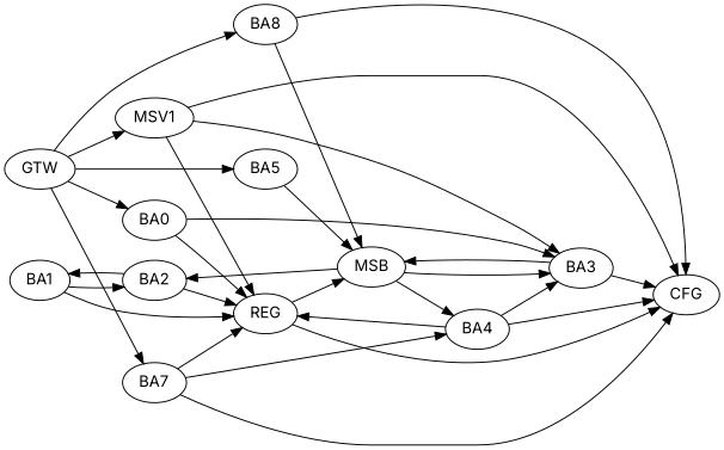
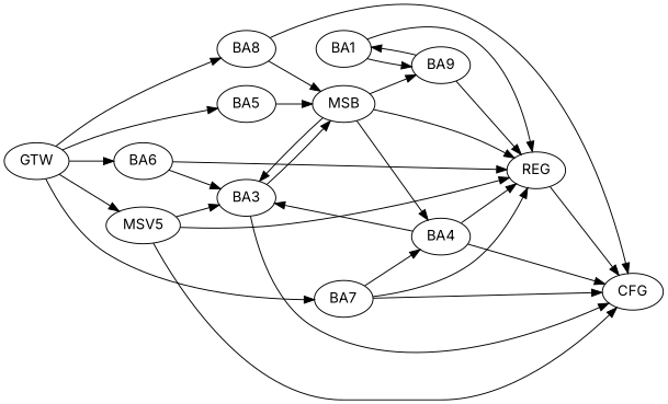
  strict digraph {
    fontname=Inter
    rankdir=LR
    node [fontname=Inter]
    edge [fontname=Inter]
    n1 [label=BA1]
-   n2 [label=BA2]
+   n2 [label=BA9]
    n3 [label=REG]
    n4 [label=CFG]
    n5 [label=BA3]
    n6 [label=MSB]
    n7 [label=BA4]
    n8 [label=BA5]
-   n9 [label=BA0]
+   n9 [label=BA6]
    n10 [label=BA7]
    n11 [label=BA8]
    n12 [label=GTW]
-   n13 [label=MSV1]
+   n13 [label=MSV5]
    n1 -> n2
    n1 -> n3
    n2 -> n1
    n2 -> n3
    n3 -> n4
    n5 -> n4
    n5 -> n6
    n6 -> n2
-   n3 -> n6
+   n6 -> n3
    n6 -> n5
    n6 -> n7
    n7 -> n3
    n7 -> n4
    n7 -> n5
    n8 -> n6
    n9 -> n3
    n9 -> n5
    n10 -> n3
    n10 -> n4
    n10 -> n7
    n11 -> n4
    n11 -> n6
    n12 -> n8
    n12 -> n9
    n12 -> n10
    n12 -> n11
    n12 -> n13
    n13 -> n3
    n13 -> n4
    n13 -> n5
  }
